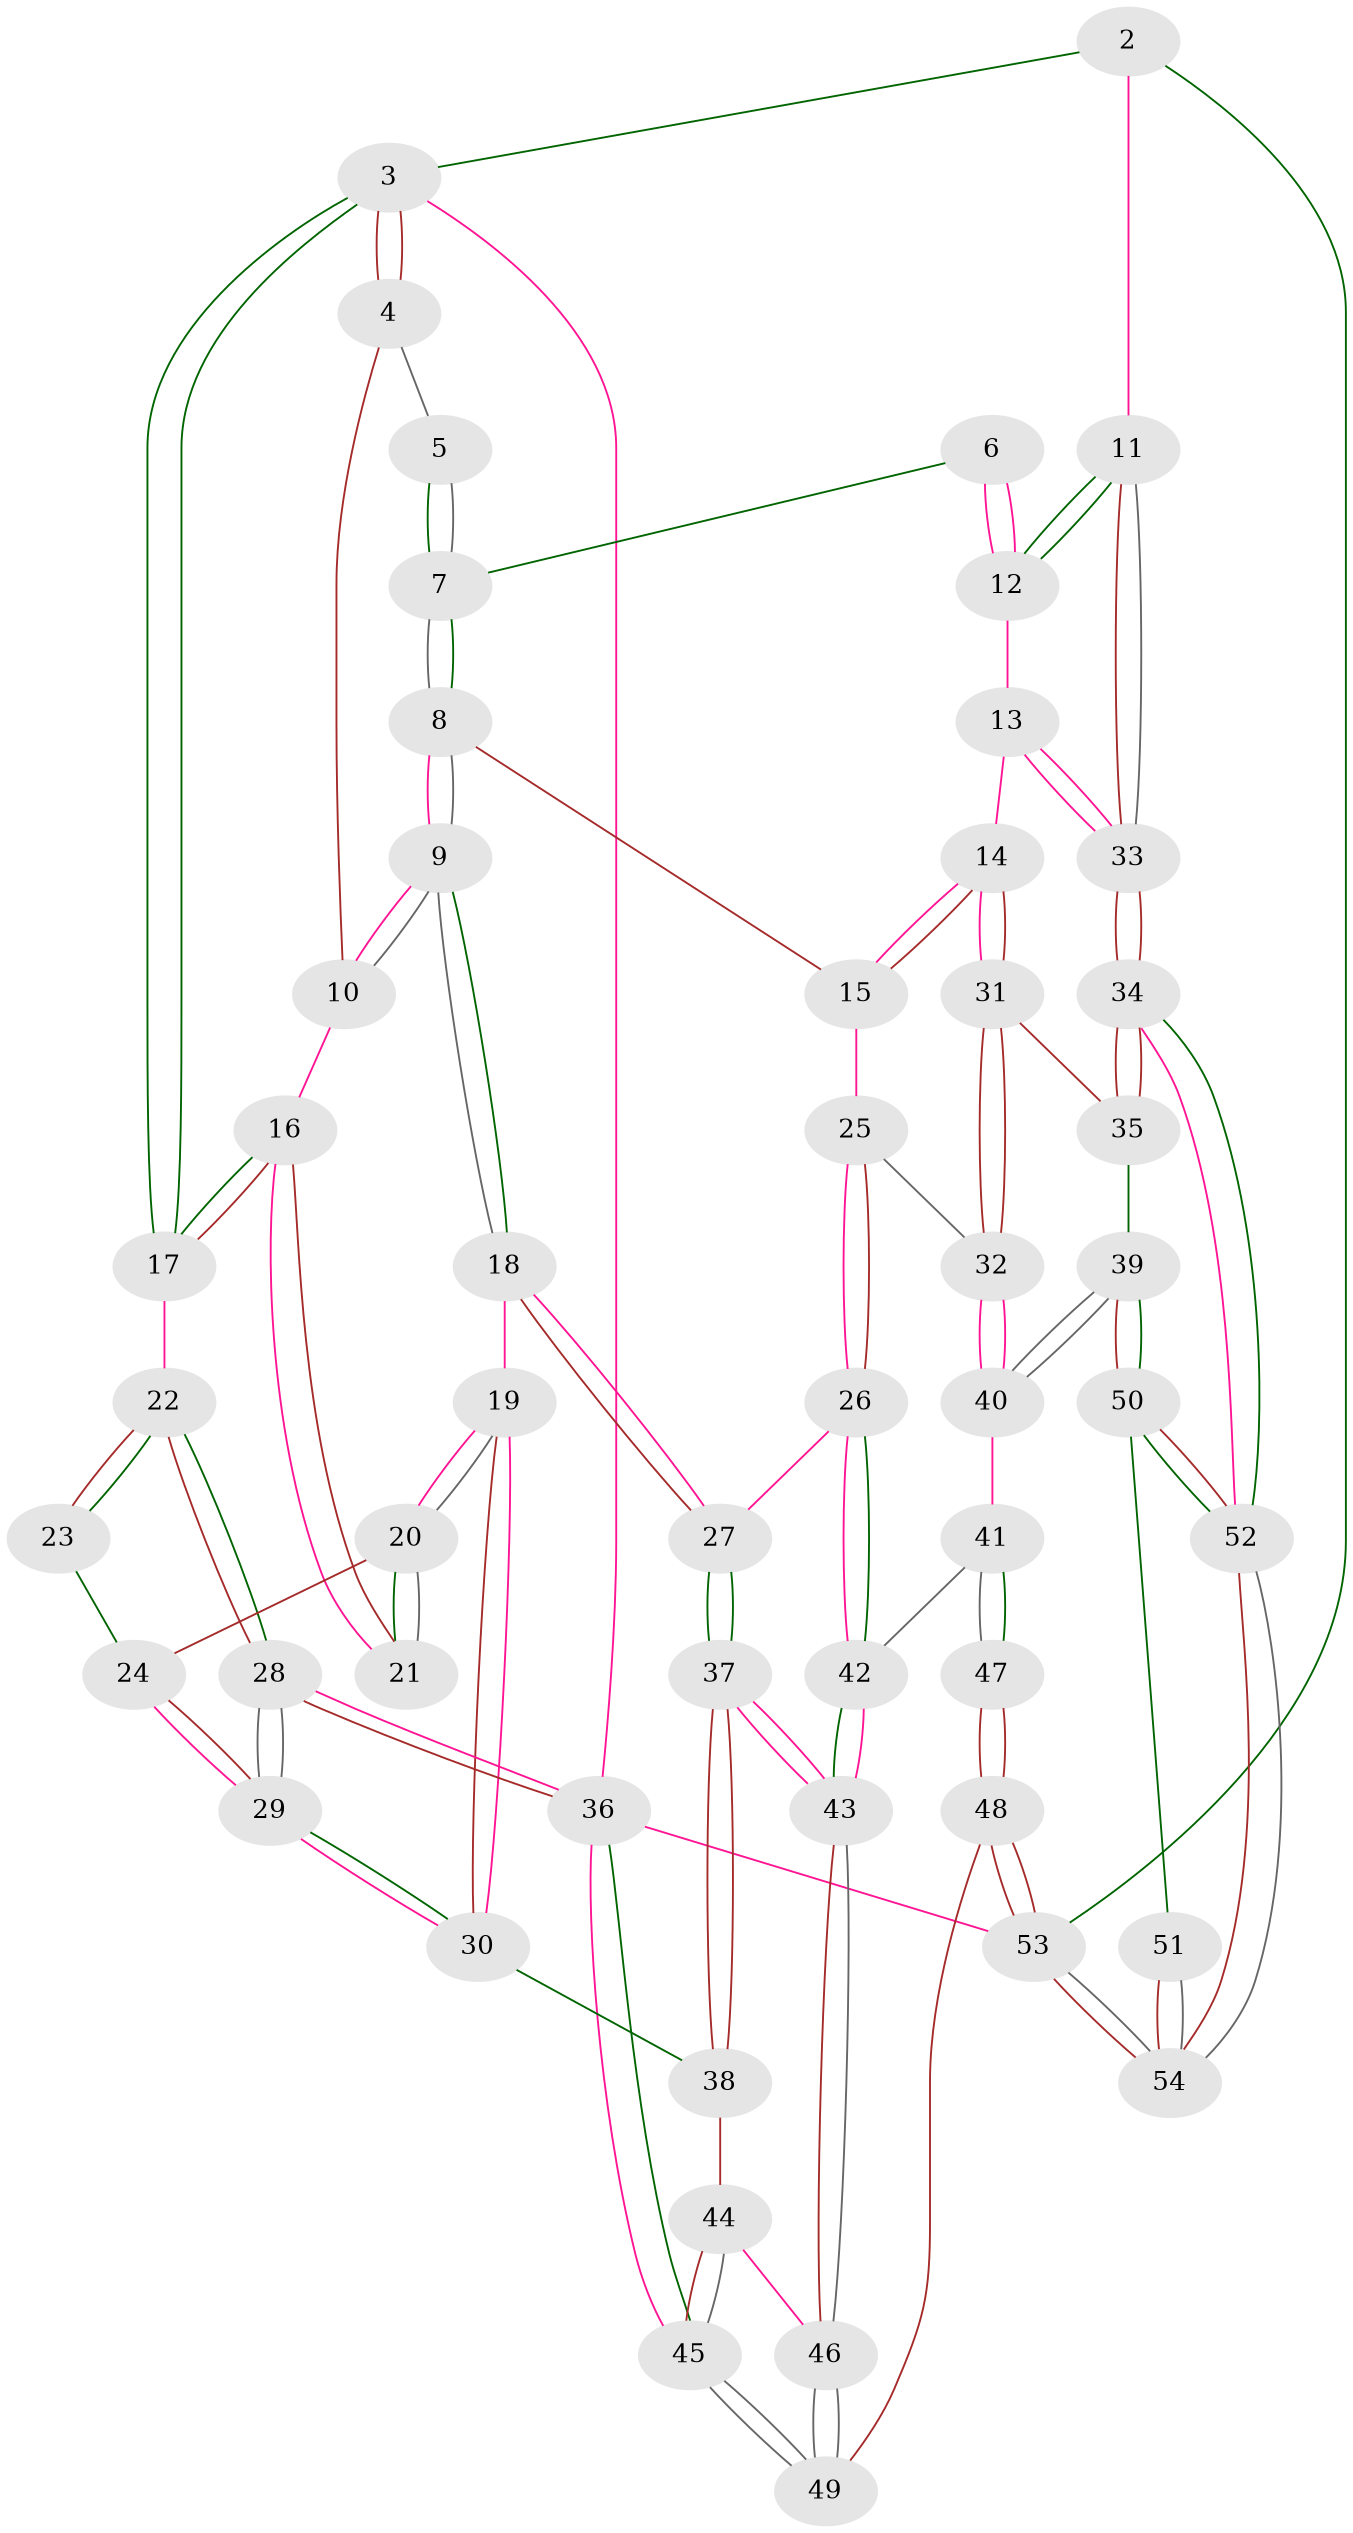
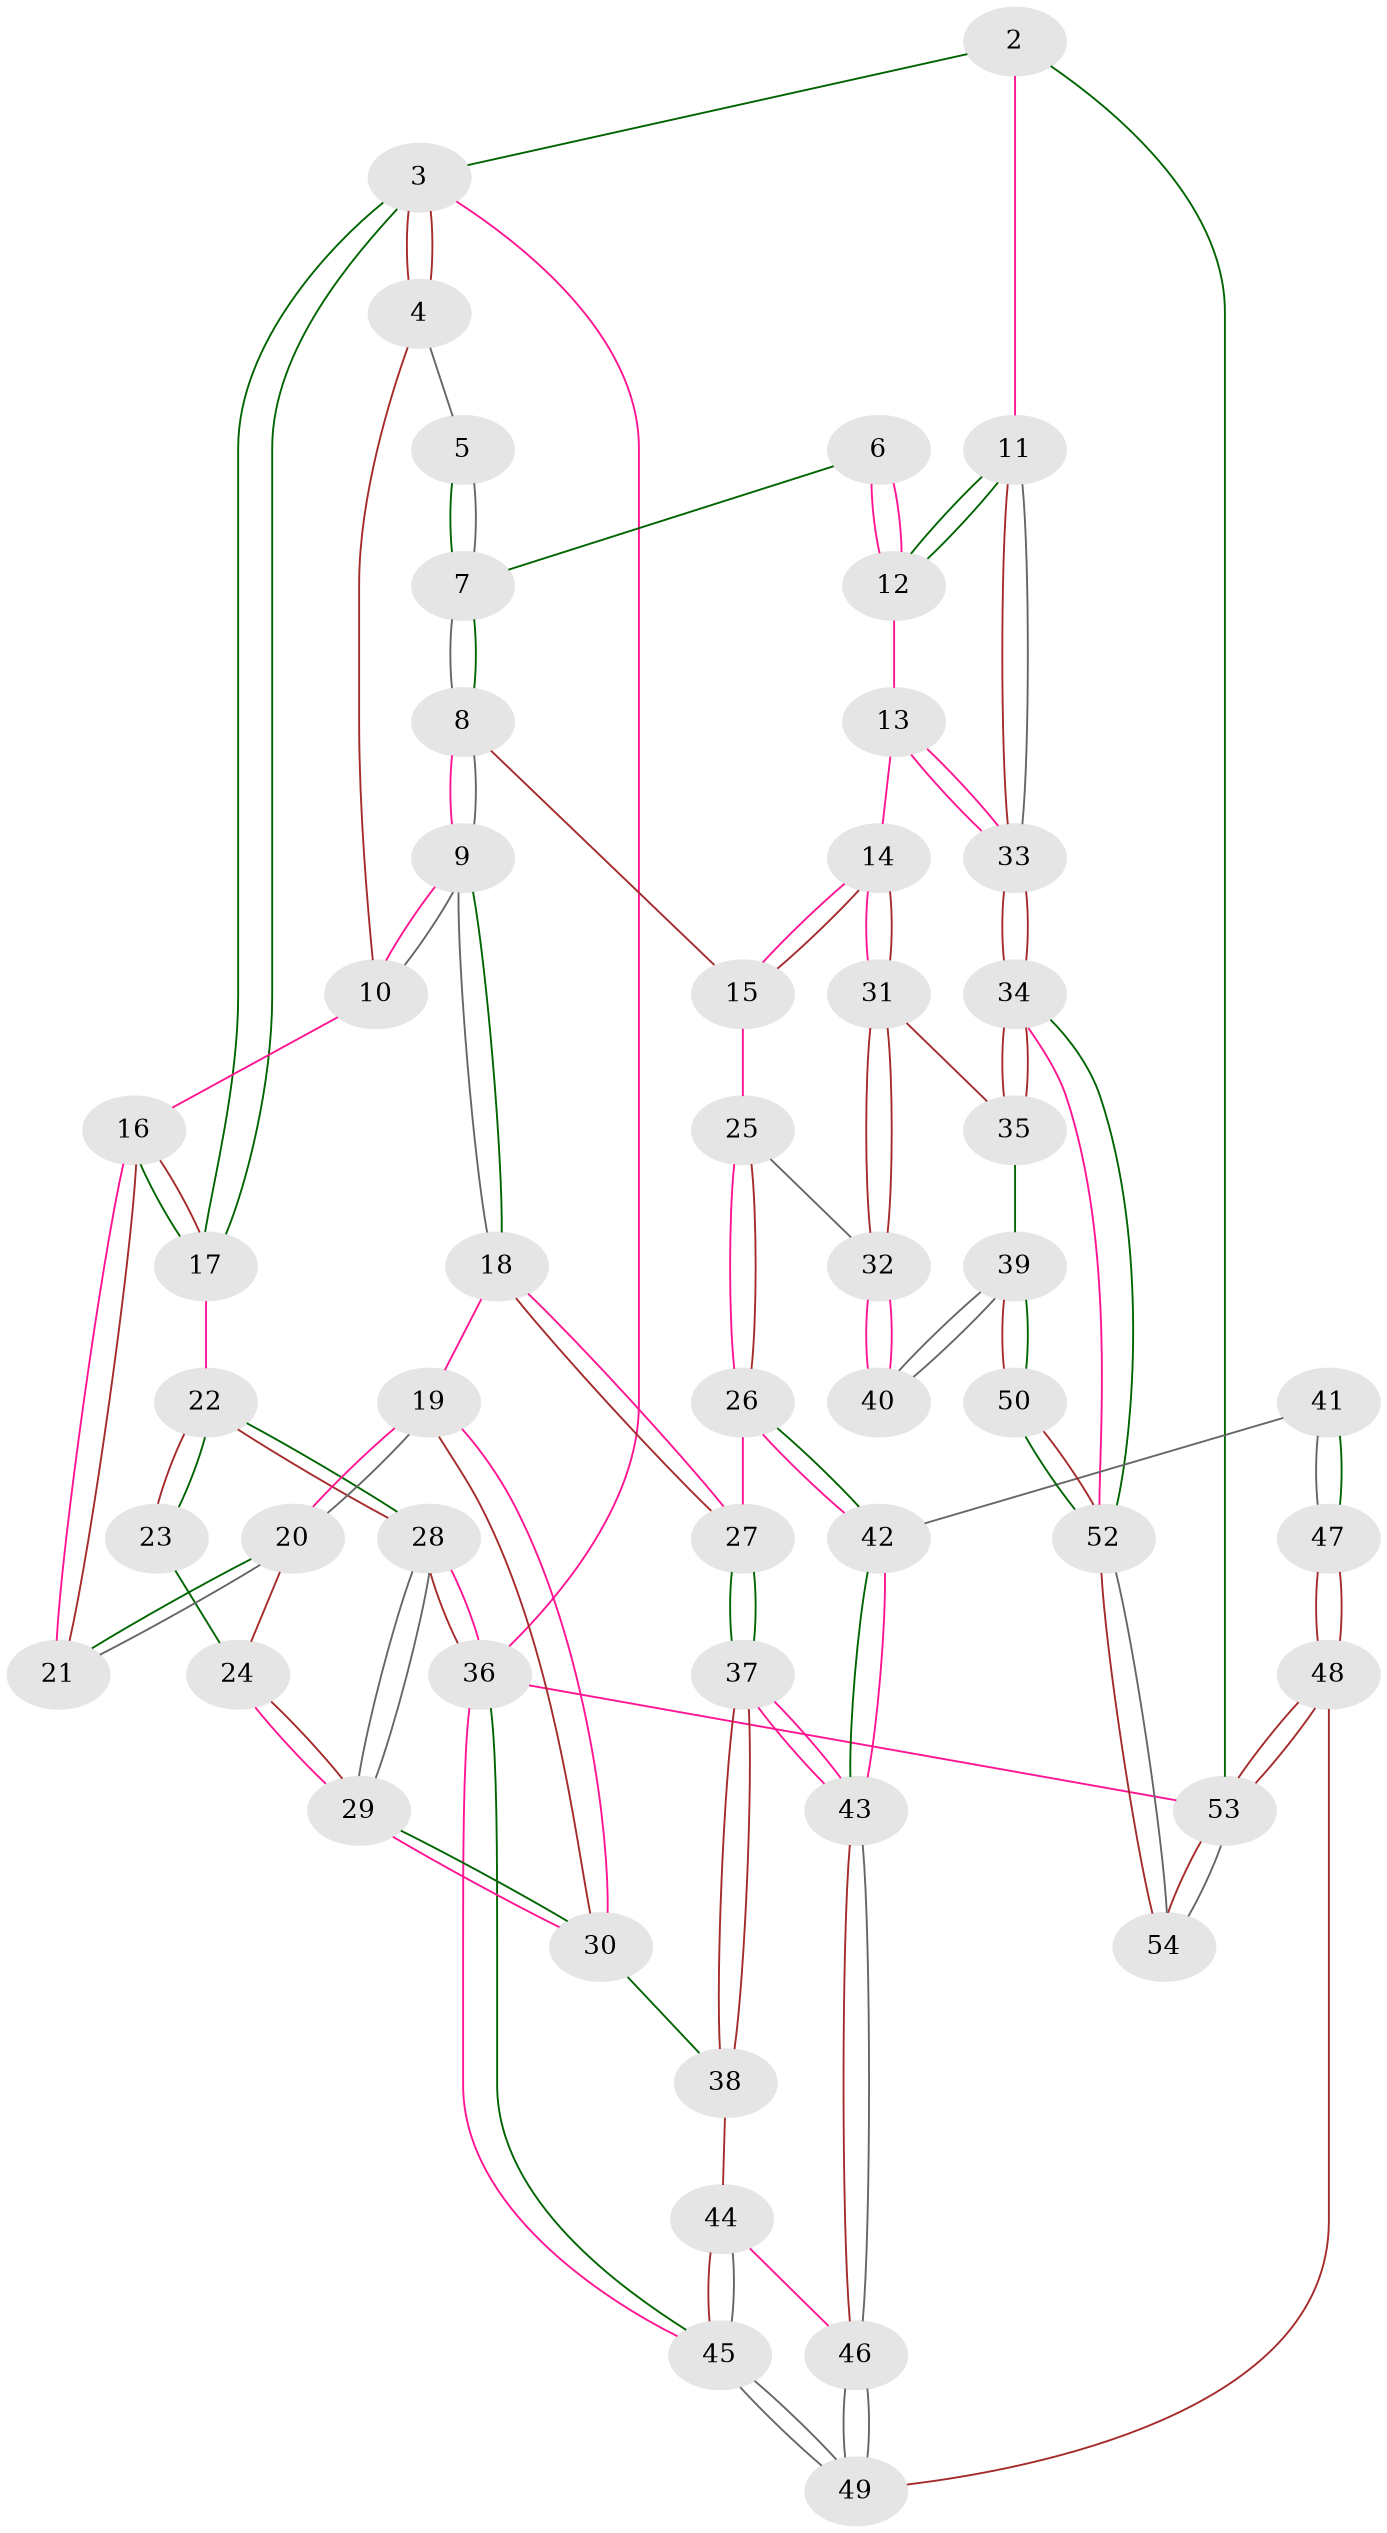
  graph {
    node [color=gray90 style=filled]
    edge [color=brown]
    2
    3
    11
    53
    6
    7
    12
    4
    17
    36
    33
    54
    5
    10
    22
    45
    16
    8
    13
    9
    15
    18
    25
    19
    27
    21
    34
    14
    31
    32
    35
    26
    23
    28
    20
    30
    37
    24
    38
    29
    42
    40
    43
    44
    39
    41
    52
    50
    49
    46
-   51
    47
    48
    2 -- 3 [color=darkgreen]
    2 -- 11 [color=deeppink]
    2 -- 53 [color=darkgreen]
    3 -- 4
    3 -- 4
    3 -- 17 [color=darkgreen]
    3 -- 17 [color=darkgreen]
    3 -- 36 [color=deeppink]
    11 -- 12 [color=darkgreen]
    11 -- 12 [color=darkgreen]
    11 -- 33
    11 -- 33 [color=gray40]
    53 -- 54
    53 -- 54 [color=gray40]
    6 -- 7 [color=darkgreen]
    6 -- 12 [color=deeppink]
    6 -- 12 [color=deeppink]
    7 -- 8 [color=gray40]
    7 -- 8 [color=darkgreen]
    12 -- 13 [color=deeppink]
    4 -- 5 [color=gray40]
    4 -- 10
    17 -- 22 [color=deeppink]
    36 -- 53 [color=deeppink]
    36 -- 45 [color=deeppink]
    36 -- 45 [color=darkgreen]
    33 -- 34
    33 -- 34
    5 -- 7 [color=darkgreen]
    5 -- 7 [color=gray40]
    10 -- 16 [color=deeppink]
    22 -- 23
    22 -- 23 [color=darkgreen]
    22 -- 28
    22 -- 28 [color=darkgreen]
    45 -- 49 [color=gray40]
    45 -- 49 [color=gray40]
    16 -- 17 [color=darkgreen]
    16 -- 17
    16 -- 21 [color=deeppink]
    16 -- 21
    8 -- 9 [color=deeppink]
    8 -- 9 [color=gray40]
    8 -- 15
    13 -- 33 [color=deeppink]
    13 -- 33 [color=deeppink]
    13 -- 14 [color=deeppink]
    9 -- 10 [color=deeppink]
    9 -- 10 [color=gray40]
    9 -- 18 [color=gray40]
    9 -- 18 [color=darkgreen]
    15 -- 25 [color=deeppink]
    18 -- 19 [color=deeppink]
    18 -- 27
    18 -- 27 [color=deeppink]
    25 -- 32 [color=gray40]
    25 -- 26 [color=deeppink]
    25 -- 26
    19 -- 20 [color=deeppink]
    19 -- 20 [color=gray40]
    19 -- 30
    19 -- 30 [color=deeppink]
    27 -- 37 [color=darkgreen]
    27 -- 37 [color=darkgreen]
    34 -- 35
    34 -- 35
    34 -- 52 [color=deeppink]
    34 -- 52 [color=darkgreen]
    14 -- 15 [color=deeppink]
    14 -- 15
    14 -- 31 [color=deeppink]
    14 -- 31
    31 -- 32
    31 -- 32
    31 -- 35
    32 -- 40 [color=deeppink]
    32 -- 40 [color=deeppink]
    35 -- 39 [color=darkgreen]
    26 -- 27 [color=deeppink]
    26 -- 42 [color=deeppink]
    26 -- 42 [color=darkgreen]
    23 -- 24 [color=darkgreen]
    28 -- 36
    28 -- 36 [color=deeppink]
    28 -- 29 [color=gray40]
    28 -- 29 [color=gray40]
    20 -- 21 [color=darkgreen]
    20 -- 21 [color=gray40]
    20 -- 24
    30 -- 38 [color=darkgreen]
    37 -- 38
    37 -- 38
    37 -- 43 [color=deeppink]
    37 -- 43 [color=deeppink]
    24 -- 29 [color=deeppink]
    24 -- 29
    38 -- 44
    29 -- 30 [color=deeppink]
    29 -- 30 [color=darkgreen]
    42 -- 43 [color=darkgreen]
    42 -- 43 [color=deeppink]
-   40 -- 41 [color=deeppink]
    43 -- 46
    43 -- 46 [color=gray40]
    44 -- 45
    44 -- 45 [color=gray40]
    44 -- 46 [color=deeppink]
    39 -- 40 [color=gray40]
    39 -- 40 [color=gray40]
    39 -- 50
    39 -- 50 [color=darkgreen]
    41 -- 42 [color=gray40]
    41 -- 47 [color=gray40]
    41 -- 47 [color=darkgreen]
    52 -- 54
    52 -- 54 [color=gray40]
    50 -- 52 [color=darkgreen]
    50 -- 52
-   50 -- 51 [color=darkgreen]
    46 -- 49 [color=gray40]
    46 -- 49 [color=gray40]
-   51 -- 54
-   51 -- 54 [color=gray40]
    47 -- 48
    47 -- 48
    48 -- 53
    48 -- 53
    48 -- 49
  }
